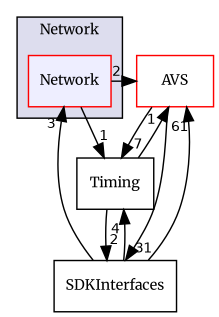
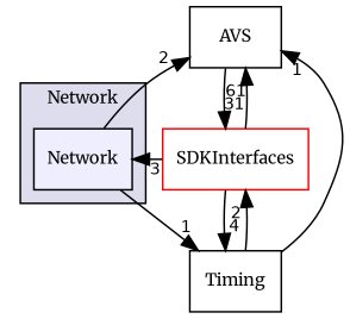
  digraph {
    compound=true
    fontname=Merriweather
    node [fillcolor=white fontname=Merriweather fontsize=10 shape=box style=filled]
    edge [fontname=Merriweather headlabel=2 labeldistance=1.5 labelfontname=Helvetica labelfontsize=10]
-   n1 [fillcolor="#eeeeff" label=Network pencolor=black color=red]
-   n2 [color=red label=AVS]
+   n1 [fillcolor="#eeeeff" label=Network pencolor=black]
+   n2 [color=black label=AVS]
    n3 [label=Timing fillcolor="" style=""]
-   n4 [color=black label=SDKInterfaces]
+   n4 [color=red label=SDKInterfaces]
    subgraph cluster_1 {
      bgcolor="#ddddee"
      fontsize=10
      label=Network
      pencolor=black
      n1
    }
    n1 -> n2
    n1 -> n3 [headlabel=1]
-   n2 -> n3 [headlabel=7]
    n2 -> n4 [headlabel=31]
    n3 -> n2 [headlabel=1]
    n3 -> n4
    n4 -> n1 [headlabel=3]
    n4 -> n2 [headlabel=61]
    n4 -> n3 [headlabel=4]
  }
